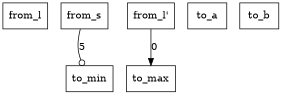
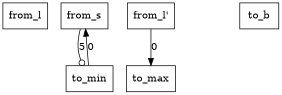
  digraph {
    rankdir=TB
    node [fillcolor=white shape=box style=filled]
    edge [arrowhead=normal style=solid]
    n1 [label=<from_l>]
    n2 [label=<from_s>]
    n3 [label=<to_min>]
    n4 [label=<from_l'>]
    n5 [label=<to_max>]
-   n6 [label=<to_a>]
    n7 [label=<to_b>]
    n2 -> n3 [arrowhead=odot label=5]
+   n3 -> n2 [label=0]
    n4 -> n5 [label=0]
  }
